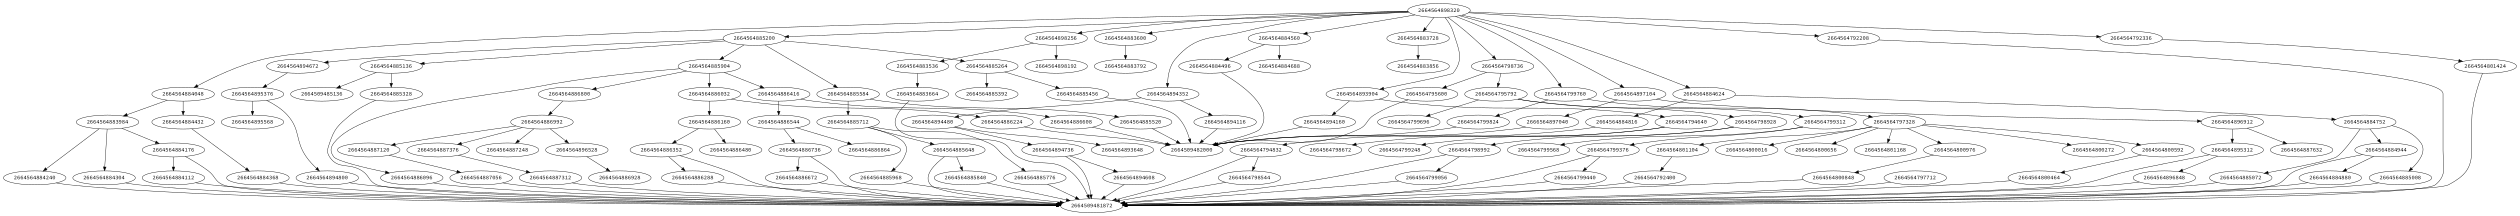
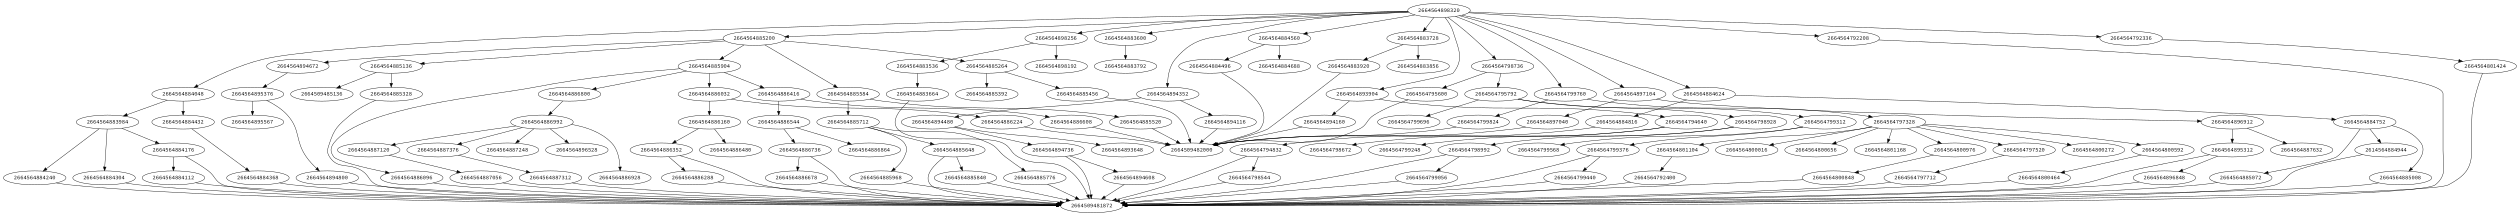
  strict digraph {
    fontname="Source Code Pro"
    node [fontname="Source Code Pro" type=Name]
    edge [fontname="Source Code Pro"]
    2664564883984 [type=Call]
    2664564884176 [type=Attribute]
    2664564884240
    2664564884304
    2664509481872 [type=Load]
    2664564884112
    2664564798992 [type=Attribute]
    2664564799056
    2664564885008
    2664564792336 [type=Return]
    2664564801424
    2664564886032 [type=Assign]
    2664564886160 [type=Call]
    2664564886224
    2664564886352 [type=Attribute]
    2664564886480 [type=Constant]
    2664509482000 [type=Store]
    2664564885520
    2664564800016 [type=Constant]
    2664564898320 [type=FunctionDef]
    2664564885200 [type=If]
    2664564884048 [type=If]
    2664564884560 [type=Assign]
    2664564883600 [type=Expr]
    2664564894352 [type=Assign]
    2664564898256 [type=arguments]
    2664564884624 [type=Assign]
    2664564798736 [type=Assign]
    2664564799760 [type=Assign]
    2664564883728 [type=Assign]
    2664564897104 [type=Assign]
    2664564893904 [type=Assign]
    2664564792208
    2664564885136 [type=UnaryOp]
    2664564885264 [type=Assign]
    2664564885904 [type=If]
    2664564885584 [type=Assign]
    2664564894672 [type=Raise]
    2664564884432 [type=Return]
    2664564884496
    2664564884688 [type=Constant]
    2664564883792 [type=Constant]
    2664564894480 [type=Call]
    n44 [label=2664564894116]
    2664564883536 [type=arg]
    2664564898192 [type=arg]
    2664564884752 [type=Call]
    2664564884816
    2664564795600
    2664564795792 [type=IfExp]
    2664564799824
    2664564797328 [type=JoinedStr]
+   2664564883920
    2664564883856 [type=Constant]
    2664564896912 [type=Call]
-   2664564897040 [label=2666564897040]
+   2664564897040
    2664564794640 [type=Call]
    2664564894160
    2664564894736 [type=Attribute]
    2664564894608
    2664509485136 [type=Not]
    2664564885328
    2664564885392 [type=Constant]
    2664564885456
    2664564886416 [type=Assign]
    2664564886800 [type=Return]
    2664564886096
    2664564885712 [type=Call]
    2664564895376 [type=Call]
    2664564893648 [type=Constant]
    2664564887120 [type=FormattedValue]
    2664564887056
    2664564895312 [type=Attribute]
    2664564896848
    2664564801104 [type=FormattedValue]
    2664564792400
    2664564884368
    2664564883664
    2664564887632 [type=Constant]
    2664564885072
    2664564885648 [type=Attribute]
    2664564885840
    2664564886288
-   2664564886672
+   2664564886672 [label=2664564886678]
    2664564800656 [type=Constant]
    2664564894800
-   2664564895568 [type=Constant]
+   2664564895568 [type=Constant label=2664564895567]
    2664564801168 [type=Constant]
    2664564886544 [type=Call]
    2664564886736 [type=Attribute]
    2664564886864 [type=Constant]
    2664564798928 [type=Call]
    2664564799248 [type=Constant]
    2664564799440
    2664564885776
    2664564885968
    2664564887248 [type=Constant]
    2664564798672 [type=Constant]
    2664564797712
    2664564896528 [type=Constant]
    2664564800464
-   2664564884944 [type=Attribute]
+   2664564884944 [type=Attribute label=2614564884944]
    2664564799312 [type=Call]
    2664564799696 [type=Constant]
    2664564800976 [type=FormattedValue]
    2664564800848
    2664564800272 [type=Constant]
+   2664564797520 [type=FormattedValue]
    2664564800592 [type=FormattedValue]
-   2664564884880
    2664564794832 [type=Attribute]
    2664564798544
    2664564799568 [type=Constant]
    2664564799376 [type=Attribute]
    2664564887376 [type=FormattedValue]
    2664564887312
    2664564886992 [type=JoinedStr]
    2664564886928 [type=Constant]
    2664564886608
    2664564883984 -> 2664564884176
    2664564883984 -> 2664564884240
    2664564883984 -> 2664564884304
    2664564884176 -> 2664509481872
    2664564884176 -> 2664564884112
    2664564884240 -> 2664509481872
    2664564884304 -> 2664509481872
    2664564884112 -> 2664509481872
    2664564798992 -> 2664509481872
    2664564798992 -> 2664564799056
    2664564799056 -> 2664509481872
    2664564885008 -> 2664509481872
    2664564792336 -> 2664564801424
    2664564801424 -> 2664509481872
    2664564886032 -> 2664564886160
    2664564886032 -> 2664564886224
    2664564886160 -> 2664564886352
    2664564886160 -> 2664564886480
    2664564886224 -> 2664509482000
    2664564886352 -> 2664509481872
    2664564886352 -> 2664564886288
    2664564885520 -> 2664509482000
    2664564898320 -> 2664564792336
    2664564898320 -> 2664564885200
    2664564898320 -> 2664564884048
    2664564898320 -> 2664564884560
    2664564898320 -> 2664564883600
    2664564898320 -> 2664564894352
    2664564898320 -> 2664564898256
    2664564898320 -> 2664564884624
    2664564898320 -> 2664564798736
    2664564898320 -> 2664564799760
    2664564898320 -> 2664564883728
    2664564898320 -> 2664564897104
    2664564898320 -> 2664564893904
    2664564898320 -> 2664564792208
    2664564885200 -> 2664564885136
    2664564885200 -> 2664564885264
    2664564885200 -> 2664564885904
    2664564885200 -> 2664564885584
    2664564885200 -> 2664564894672
    2664564884048 -> 2664564883984
    2664564884048 -> 2664564884432
    2664564884560 -> 2664564884496
    2664564884560 -> 2664564884688
    2664564883600 -> 2664564883792
    2664564894352 -> 2664564894480
    2664564894352 -> n44
    2664564898256 -> 2664564883536
    2664564898256 -> 2664564898192
    2664564884624 -> 2664564884752
    2664564884624 -> 2664564884816
    2664564798736 -> 2664564795600
    2664564798736 -> 2664564795792
    2664564799760 -> 2664564799824
    2664564799760 -> 2664564797328
+   2664564883728 -> 2664564883920
    2664564883728 -> 2664564883856
    2664564897104 -> 2664564896912
    2664564897104 -> 2664564897040
    2664564893904 -> 2664564794640
    2664564893904 -> 2664564894160
    2664564792208 -> 2664509481872
    2664564885136 -> 2664509485136
    2664564885136 -> 2664564885328
    2664564885264 -> 2664564885392
    2664564885264 -> 2664564885456
    2664564885904 -> 2664564886032
    2664564885904 -> 2664564886416
    2664564885904 -> 2664564886800
    2664564885904 -> 2664564886096
    2664564885584 -> 2664564885520
    2664564885584 -> 2664564885712
    2664564894672 -> 2664564895376
    2664564884432 -> 2664564884368
    2664564884496 -> 2664509482000
    2664564894480 -> 2664564894736
    2664564894480 -> 2664564893648
    n44 -> 2664509482000
    2664564883536 -> 2664564883664
    2664564884752 -> 2664564885008
    2664564884752 -> 2664564885072
    2664564884752 -> 2664564884944
    2664564884816 -> 2664509482000
    2664564795600 -> 2664509482000
    2664564795792 -> 2664564798928
    2664564795792 -> 2664564799312
    2664564795792 -> 2664564799696
    2664564799824 -> 2664509482000
    2664564797328 -> 2664564800016
    2664564797328 -> 2664564801104
    2664564797328 -> 2664564800656
    2664564797328 -> 2664564801168
    2664564797328 -> 2664564800976
    2664564797328 -> 2664564800272
+   2664564797328 -> 2664564797520
    2664564797328 -> 2664564800592
+   2664564883920 -> 2664509482000
    2664564896912 -> 2664564895312
    2664564896912 -> 2664564887632
    2664564897040 -> 2664509482000
    2664564794640 -> 2664564798672
    2664564794640 -> 2664564794832
    2664564894160 -> 2664509482000
    2664564894736 -> 2664509481872
    2664564894736 -> 2664564894608
    2664564894608 -> 2664509481872
    2664564885328 -> 2664509481872
    2664564885456 -> 2664509482000
    2664564886416 -> 2664564886544
    2664564886416 -> 2664564886608
    2664564886800 -> 2664564886992
    2664564886096 -> 2664509481872
    2664564885712 -> 2664564885648
    2664564885712 -> 2664564885776
    2664564885712 -> 2664564885968
    2664564895376 -> 2664564894800
    2664564895376 -> 2664564895568
    2664564887120 -> 2664564887056
    2664564887056 -> 2664509481872
    2664564895312 -> 2664509481872
    2664564895312 -> 2664564896848
    2664564896848 -> 2664509481872
    2664564801104 -> 2664564792400
    2664564792400 -> 2664509481872
    2664564884368 -> 2664509481872
    2664564883664 -> 2664509481872
    2664564885072 -> 2664509481872
    2664564885648 -> 2664509481872
    2664564885648 -> 2664564885840
    2664564885840 -> 2664509481872
    2664564886288 -> 2664509481872
    2664564886672 -> 2664509481872
    2664564894800 -> 2664509481872
    2664564886544 -> 2664564886736
    2664564886544 -> 2664564886864
    2664564886736 -> 2664509481872
    2664564886736 -> 2664564886672
    2664564798928 -> 2664564798992
    2664564798928 -> 2664564799248
    2664564799440 -> 2664509481872
    2664564885776 -> 2664509481872
    2664564885968 -> 2664509481872
    2664564797712 -> 2664509481872
    2664564800464 -> 2664509481872
    2664564884944 -> 2664509481872
-   2664564884944 -> 2664564884880
    2664564799312 -> 2664564799568
    2664564799312 -> 2664564799376
    2664564800976 -> 2664564800848
    2664564800848 -> 2664509481872
+   2664564797520 -> 2664564797712
    2664564800592 -> 2664564800464
-   2664564884880 -> 2664509481872
    2664564794832 -> 2664509481872
    2664564794832 -> 2664564798544
    2664564798544 -> 2664509481872
    2664564799376 -> 2664509481872
    2664564799376 -> 2664564799440
    2664564887376 -> 2664564887312
    2664564887312 -> 2664509481872
    2664564886992 -> 2664564887120
    2664564886992 -> 2664564887248
    2664564886992 -> 2664564896528
    2664564886992 -> 2664564887376
-   2664564896528 -> 2664564886928
+   2664564886992 -> 2664564886928
    2664564886608 -> 2664509482000
  }
